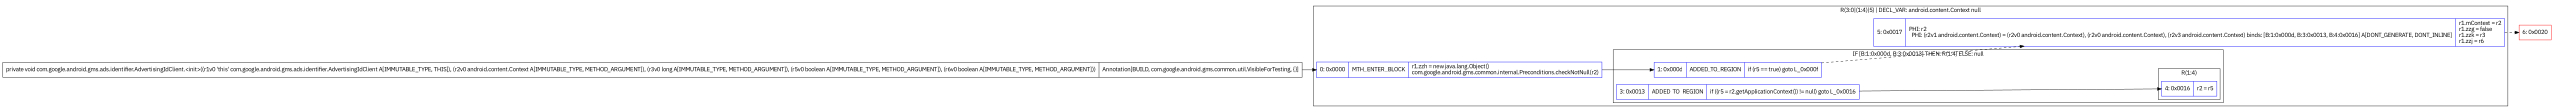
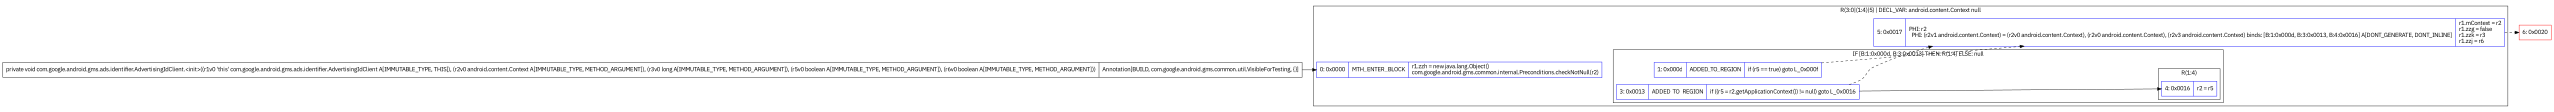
  digraph {
    fontname="IBM Plex Sans"
    rankdir=LR
    node [color=blue fontname="IBM Plex Sans" shape=record]
    edge [fontname="IBM Plex Sans"]
    n1 [label="{4\:\ 0x0016|r2 = r5\l}"]
    n2 [label="{1\:\ 0x000d|ADDED_TO_REGION\l|if (r5 == true) goto L_0x000f\l}"]
    n3 [label="{3\:\ 0x0013|ADDED_TO_REGION\l|if ((r5 = r2.getApplicationContext()) != null) goto L_0x0016\l}"]
    n4 [label="{0\:\ 0x0000|MTH_ENTER_BLOCK\l|r1.zzh = new java.lang.Object()\lcom.google.android.gms.common.internal.Preconditions.checkNotNull(r2)\l}"]
    n5 [label="{5\:\ 0x0017|PHI: r2 \l  PHI: (r2v1 android.content.Context) = (r2v0 android.content.Context), (r2v0 android.content.Context), (r2v3 android.content.Context) binds: [B:1:0x000d, B:3:0x0013, B:4:0x0016] A[DONT_GENERATE, DONT_INLINE]\l|r1.mContext = r2\lr1.zzg = false\lr1.zzk = r3\lr1.zzj = r6\l}"]
    n6 [color=red label="{6\:\ 0x0020}"]
    n7 [label="{private void com.google.android.gms.ads.identifier.AdvertisingIdClient.\<init\>((r1v0 'this' com.google.android.gms.ads.identifier.AdvertisingIdClient A[IMMUTABLE_TYPE, THIS]), (r2v0 android.content.Context A[IMMUTABLE_TYPE, METHOD_ARGUMENT]), (r3v0 long A[IMMUTABLE_TYPE, METHOD_ARGUMENT]), (r5v0 boolean A[IMMUTABLE_TYPE, METHOD_ARGUMENT]), (r6v0 boolean A[IMMUTABLE_TYPE, METHOD_ARGUMENT]))  | Annotation[BUILD, com.google.android.gms.common.util.VisibleForTesting, \{\}]\l}" color=""]
    subgraph cluster_1 {
      label="R(3:0|(1:4)|5) | DECL_VAR: android.content.Context null\l"
      n4
      n5
      subgraph cluster_2 {
        label="IF [B:1:0x000d, B:3:0x0013] THEN: R(1:4) ELSE: null"
        n2
        n3
        subgraph cluster_3 {
          label="R(1:4)"
          n1
        }
      }
    }
    n2 -> n5 [style=dashed]
    n3 -> n1
-   n4 -> n2
+   n3 -> n5 [style=dashed]
    n5 -> n6 [style=dashed]
    n7 -> n4
  }
